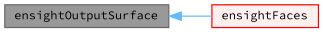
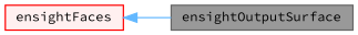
  digraph {
    rankdir=LR
    fontname="Source Code Pro"
    node [fontname="Source Code Pro" fontsize=10 shape=box style=filled]
    n1 [color=gray40 fillcolor=grey60 fontcolor=black height=0.2 label=ensightOutputSurface width=0.4]
    n2 [color=red fillcolor="#FFF0F0" height=0.2 label=ensightFaces width=0.4]
-   n1 -> n2 [color=steelblue1 dir=back fontname="Source Code Pro" fontsize=10 labelfontname=Helvetica labelfontsize=10 style=solid]
+   n2 -> n1 [color=steelblue1 dir=back fontname="Source Code Pro" fontsize=10 labelfontname=Helvetica labelfontsize=10 style=solid]
  }
